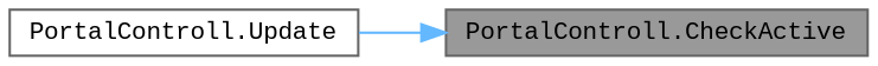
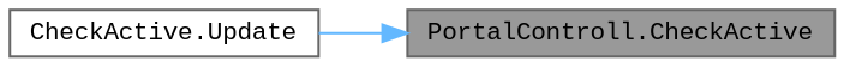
  digraph {
    rankdir=RL
    fontname="Liberation Mono"
    node [fontname="Liberation Mono" fontsize=10 shape=box style=filled]
    n1 [color=gray40 fillcolor=grey60 fontcolor=black height=0.2 label="PortalControll.CheckActive" width=0.4]
-   n2 [color=grey40 fillcolor=white height=0.2 label="PortalControll.Update" width=0.4]
+   n2 [color=grey40 fillcolor=white height=0.2 label="CheckActive.Update" width=0.4]
    n1 -> n2 [color=steelblue1 dir=back fontname="Liberation Mono" fontsize=10 labelfontname=Helvetica labelfontsize=10 style=solid]
  }
